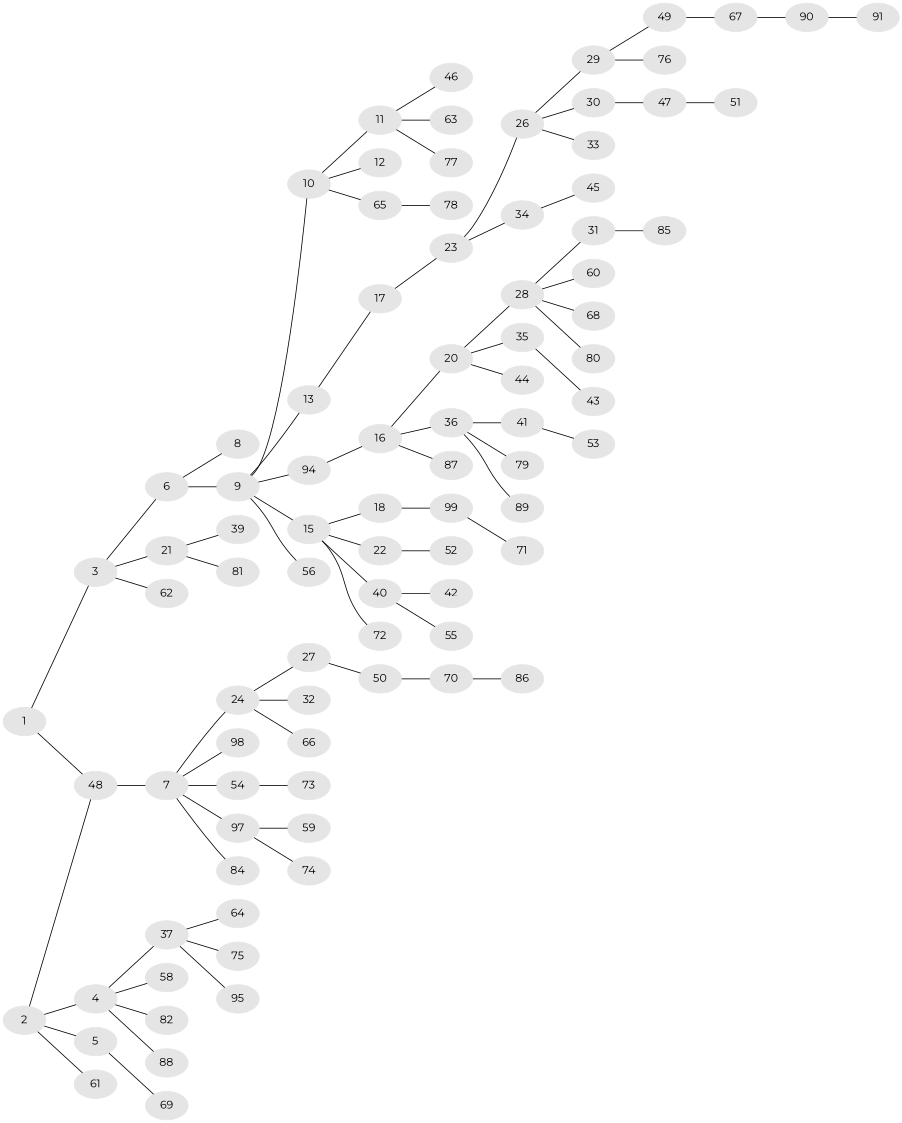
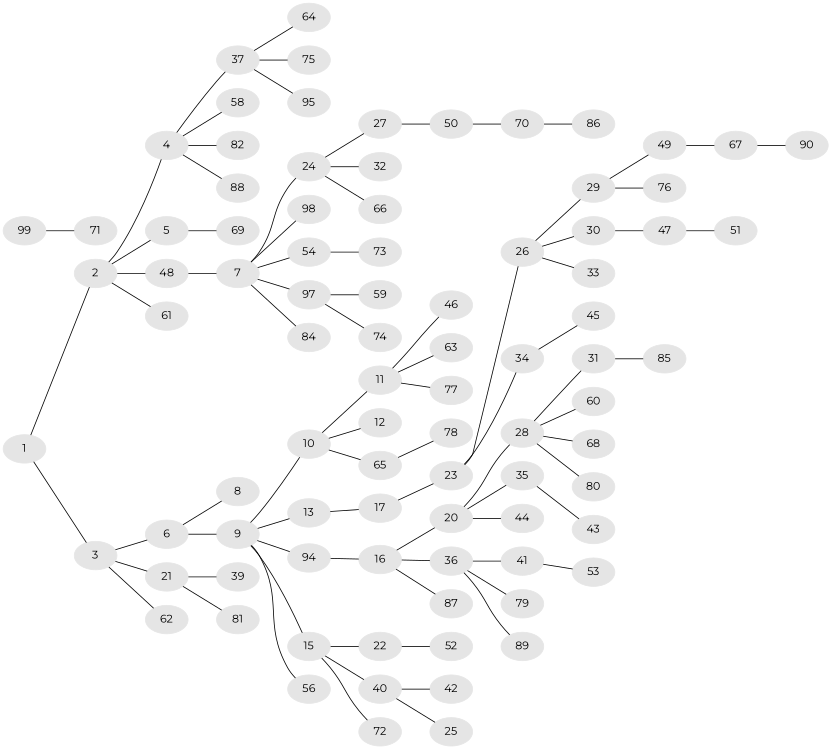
  graph {
    fontname=Montserrat
    rankdir=LR
    node [color=gray90 fontname=Montserrat style=filled]
    edge [fontname=Montserrat]
    1
    2
    3
    4
    5
    48
    61
    6
    21
    62
    37
    58
    82
    88
    69
    7
    8
    9
    39
    81
    64
    75
    n23 [label=95]
    24
    n25 [label=98]
    54
    n27 [label=97]
    84
    10
    13
    n31 [label=94]
    15
    56
    27
    32
    66
    73
    59
    74
    11
    12
    65
    17
    16
-   18
    22
    40
    72
    46
    63
    77
    78
    23
    20
    36
    87
    n57 [label=99]
    52
    42
-   55
+   55 [label=25]
    28
    35
    44
    41
    79
    89
    26
    34
    71
    31
    60
    68
    80
    43
    29
    30
    33
    45
    50
    49
    76
    47
    70
    85
    67
    51
    53
    90
    86
-   91
-   1 -- 48
+   1 -- 2
    1 -- 3
    2 -- 4
    2 -- 5
    2 -- 48
    2 -- 61
    3 -- 6
    3 -- 21
    3 -- 62
    4 -- 37
    4 -- 58
    4 -- 82
    4 -- 88
    5 -- 69
    48 -- 7
    6 -- 8
    6 -- 9
    21 -- 39
    21 -- 81
    37 -- 64
    37 -- 75
    37 -- n23
    7 -- 24
    7 -- n25
    7 -- 54
    7 -- n27
    7 -- 84
    9 -- 10
    9 -- 13
    9 -- n31
    9 -- 15
    9 -- 56
    24 -- 27
    24 -- 32
    24 -- 66
    54 -- 73
    n27 -- 59
    n27 -- 74
    10 -- 11
    10 -- 12
    10 -- 65
    13 -- 17
    n31 -- 16
-   15 -- 18
    15 -- 22
    15 -- 40
    15 -- 72
    27 -- 50
    11 -- 46
    11 -- 63
    11 -- 77
    65 -- 78
    17 -- 23
    16 -- 20
    16 -- 36
    16 -- 87
-   18 -- n57
    22 -- 52
    40 -- 42
    40 -- 55
    23 -- 26
    23 -- 34
    20 -- 28
    20 -- 35
    20 -- 44
    36 -- 41
    36 -- 79
    36 -- 89
    n57 -- 71
    28 -- 31
    28 -- 60
    28 -- 68
    28 -- 80
    35 -- 43
    41 -- 53
    26 -- 29
    26 -- 30
    26 -- 33
    34 -- 45
    31 -- 85
    29 -- 49
    29 -- 76
    30 -- 47
    50 -- 70
    49 -- 67
    47 -- 51
    70 -- 86
    67 -- 90
-   90 -- 91
  }
